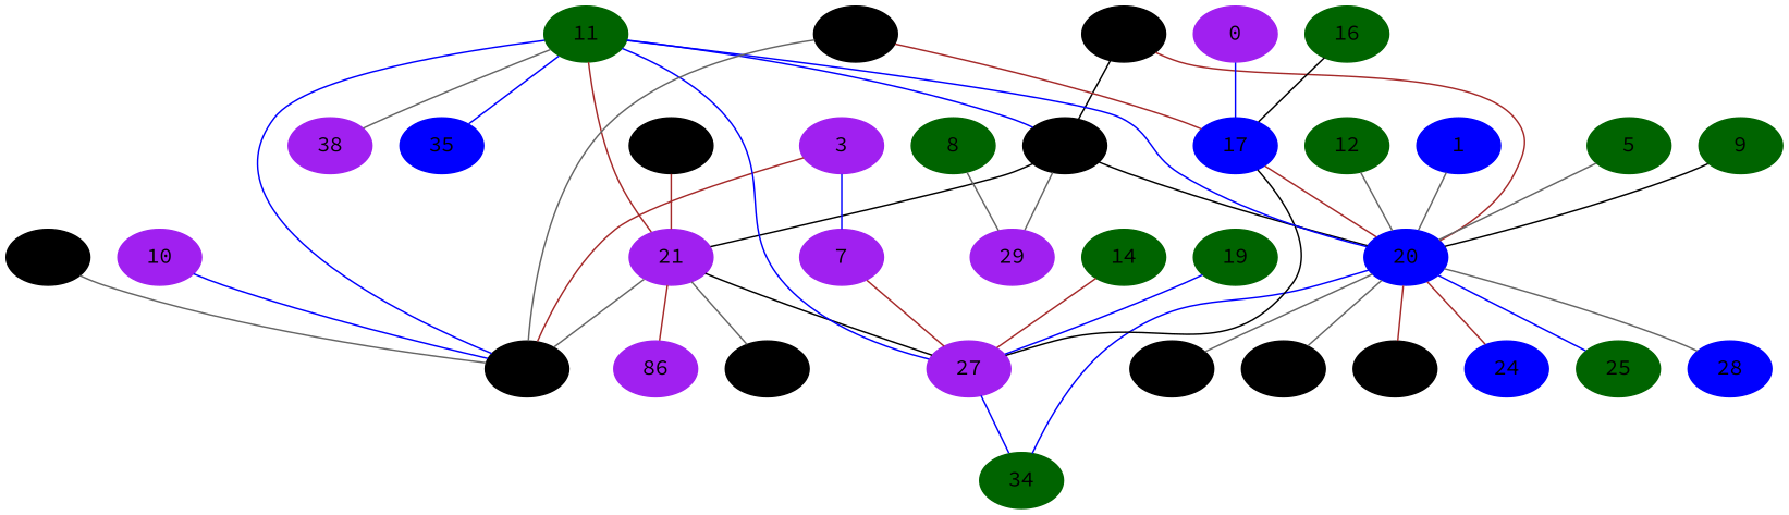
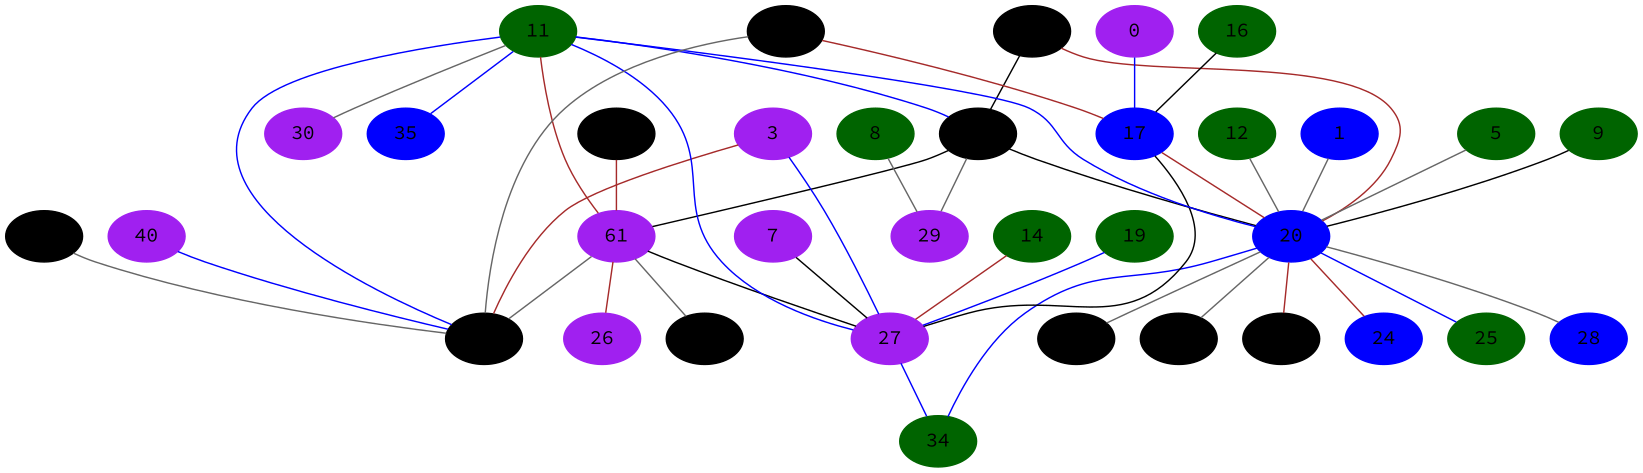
  graph {
    fontname="Source Code Pro"
    node [color=black fontname="Source Code Pro" style=filled]
    edge [color=gray40 fontname="Source Code Pro" weight=1.0]
    1 [color=blue]
    20 [color=blue]
    22
    24 [color=blue]
    25 [color=darkgreen]
    28 [color=blue]
    31
    33
    34 [color=darkgreen]
    2
    18
-   21 [color=purple]
+   21 [color=purple label=61]
    29 [color=purple]
    3 [color=purple]
    27 [color=purple]
    32
    n17 [color=purple label=0]
    17 [color=blue]
    5 [color=darkgreen]
    6
    23
-   26 [color=purple label=86]
+   26 [color=purple]
    7 [color=purple]
    8 [color=darkgreen]
    9 [color=darkgreen]
-   10 [color=purple]
+   10 [color=purple label=40]
    11 [color=darkgreen]
-   30 [color=purple label=38]
+   30 [color=purple]
    35 [color=blue]
    12 [color=darkgreen]
    13
    14 [color=darkgreen]
    15
    16 [color=darkgreen]
    19 [color=darkgreen]
    1 -- 20
    20 -- 22 [color=brown]
    20 -- 24 [color=brown]
    20 -- 25 [color=blue]
    20 -- 28
    20 -- 31
    20 -- 33
    20 -- 34 [color=blue]
    2 -- 20 [color=brown weight=2.0]
    2 -- 18 [color=black]
    18 -- 20 [color=black weight=2.0]
    18 -- 21 [color=black]
    18 -- 29
    21 -- 27 [color=black weight=2.0]
    21 -- 32 [weight=2.0]
    21 -- 23
    21 -- 26 [color=brown]
-   3 -- 7 [color=blue]
+   3 -- 27 [color=blue]
    3 -- 32 [color=brown]
    27 -- 34 [color=blue]
    n17 -- 17 [color=blue]
    17 -- 20 [color=brown]
    17 -- 27 [color=black weight=2.0]
    5 -- 20
    6 -- 21 [color=brown]
-   7 -- 27 [color=brown]
+   7 -- 27 [color=black]
    8 -- 29
    9 -- 20 [color=black]
    10 -- 32 [color=blue]
    11 -- 20 [color=blue weight=2.0]
    11 -- 18 [color=blue]
    11 -- 21 [color=brown weight=2.0]
    11 -- 27 [color=blue]
    11 -- 32 [color=blue]
    11 -- 30
    11 -- 35 [color=blue]
    12 -- 20
    13 -- 32
    13 -- 17 [color=brown]
    14 -- 27 [color=brown]
    15 -- 32
    16 -- 17 [color=black]
    19 -- 27 [color=blue]
  }
